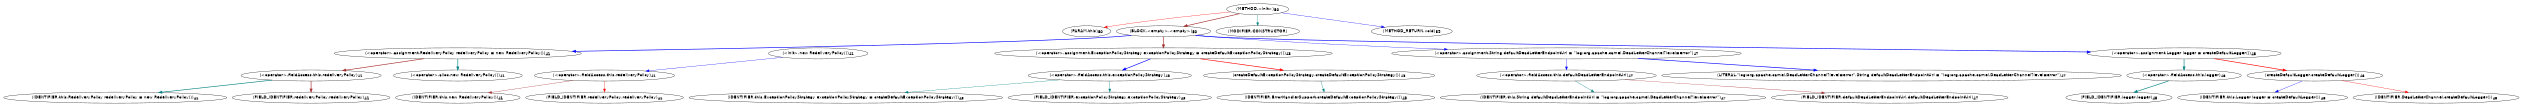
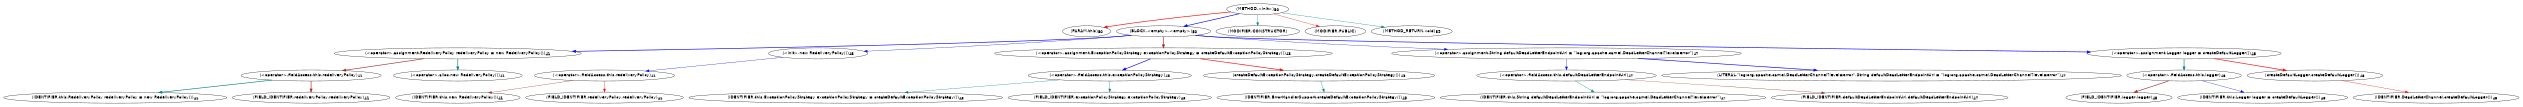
  digraph {
    fontname="DejaVu Sans"
    node [fontname="DejaVu Sans"]
    edge [color=blue fontname="DejaVu Sans" style=solid]
    n1 [label=<(METHOD,&lt;init&gt;)<SUB>50</SUB>>]
    n2 [label=<(PARAM,this)<SUB>50</SUB>>]
    n3 [label=<(BLOCK,&lt;empty&gt;,&lt;empty&gt;)<SUB>50</SUB>>]
    n4 [label=<(MODIFIER,CONSTRUCTOR)>]
+   n5 [label=<(MODIFIER,PUBLIC)>]
    n6 [label=<(METHOD_RETURN,void)<SUB>59</SUB>>]
    n7 [label=<(&lt;operator&gt;.assignment,RedeliveryPolicy redeliveryPolicy = new RedeliveryPolicy())<SUB>41</SUB>>]
-   n8 [label=<(&lt;init&gt;,new RedeliveryPolicy())<SUB>41</SUB>>]
+   n8 [label=<(&lt;init&gt;,new RedeliveryPolicy())<SUB>45</SUB>>]
    n9 [label=<(&lt;operator&gt;.assignment,ExceptionPolicyStrategy exceptionPolicyStrategy = createDefaultExceptionPolicyStrategy())<SUB>43</SUB>>]
    n10 [label=<(&lt;operator&gt;.assignment,String defaultDeadLetterEndpointUri = &quot;log:org.apache.camel.DeadLetterChannel?level=error&quot;)<SUB>47</SUB>>]
    n11 [label=<(&lt;operator&gt;.assignment,Logger logger = createDefaultLogger())<SUB>48</SUB>>]
    n12 [label=<(&lt;operator&gt;.fieldAccess,this.redeliveryPolicy)<SUB>41</SUB>>]
    n13 [label=<(&lt;operator&gt;.alloc,new RedeliveryPolicy())<SUB>41</SUB>>]
    n14 [label=<(&lt;operator&gt;.fieldAccess,this.redeliveryPolicy)<SUB>41</SUB>>]
    n15 [label=<(&lt;operator&gt;.fieldAccess,this.exceptionPolicyStrategy)<SUB>43</SUB>>]
    n16 [label=<(createDefaultExceptionPolicyStrategy,createDefaultExceptionPolicyStrategy())<SUB>43</SUB>>]
    n17 [label=<(&lt;operator&gt;.fieldAccess,this.defaultDeadLetterEndpointUri)<SUB>47</SUB>>]
    n18 [label=<(LITERAL,&quot;log:org.apache.camel.DeadLetterChannel?level=error&quot;,String defaultDeadLetterEndpointUri = &quot;log:org.apache.camel.DeadLetterChannel?level=error&quot;)<SUB>47</SUB>>]
    n19 [label=<(&lt;operator&gt;.fieldAccess,this.logger)<SUB>48</SUB>>]
    n20 [label=<(createDefaultLogger,createDefaultLogger())<SUB>48</SUB>>]
    n21 [label=<(IDENTIFIER,this,RedeliveryPolicy redeliveryPolicy = new RedeliveryPolicy())<SUB>41</SUB>>]
    n22 [label=<(FIELD_IDENTIFIER,redeliveryPolicy,redeliveryPolicy)<SUB>41</SUB>>]
    n23 [label=<(IDENTIFIER,this,new RedeliveryPolicy())<SUB>41</SUB>>]
    n24 [label=<(FIELD_IDENTIFIER,redeliveryPolicy,redeliveryPolicy)<SUB>41</SUB>>]
    n25 [label=<(IDENTIFIER,this,ExceptionPolicyStrategy exceptionPolicyStrategy = createDefaultExceptionPolicyStrategy())<SUB>43</SUB>>]
    n26 [label=<(FIELD_IDENTIFIER,exceptionPolicyStrategy,exceptionPolicyStrategy)<SUB>43</SUB>>]
    n27 [label=<(IDENTIFIER,ErrorHandlerSupport,createDefaultExceptionPolicyStrategy())<SUB>43</SUB>>]
    n28 [label=<(IDENTIFIER,this,String defaultDeadLetterEndpointUri = &quot;log:org.apache.camel.DeadLetterChannel?level=error&quot;)<SUB>47</SUB>>]
    n29 [label=<(FIELD_IDENTIFIER,defaultDeadLetterEndpointUri,defaultDeadLetterEndpointUri)<SUB>47</SUB>>]
    n30 [label=<(IDENTIFIER,this,Logger logger = createDefaultLogger())<SUB>48</SUB>>]
    n31 [label=<(FIELD_IDENTIFIER,logger,logger)<SUB>48</SUB>>]
    n32 [label=<(IDENTIFIER,DeadLetterChannel,createDefaultLogger())<SUB>48</SUB>>]
-   n1 -> n2 [color=red]
-   n1 -> n3 [color=brown style=bold]
+   n1 -> n2 [color=red style=bold]
+   n1 -> n3 [style=bold]
    n1 -> n4 [color=teal]
-   n1 -> n6
+   n1 -> n5 [color=red]
+   n1 -> n6 [color=teal]
    n3 -> n7 [style=bold]
+   n3 -> n8
    n3 -> n9 [color=brown style=bold]
    n3 -> n10
    n3 -> n11 [style=bold]
    n7 -> n12 [color=brown style=bold]
    n7 -> n13 [color=teal style=bold]
    n8 -> n14
    n9 -> n15 [style=bold]
    n9 -> n16 [color=red style=bold]
    n10 -> n17
    n10 -> n18 [style=bold]
    n11 -> n19 [color=teal style=bold]
    n11 -> n20 [color=red style=bold]
    n12 -> n21 [color=teal style=bold]
    n12 -> n22 [color=brown style=bold]
    n14 -> n23 [color=brown]
    n14 -> n24 [color=red]
    n15 -> n25 [color=teal]
    n15 -> n26 [color=teal]
    n16 -> n27 [color=teal]
    n17 -> n28 [color=teal]
    n17 -> n29 [color=brown]
-   n20 -> n30
-   n19 -> n31 [color=teal style=bold]
+   n19 -> n30
+   n19 -> n31 [color=brown style=bold]
    n20 -> n32 [color=red]
  }
